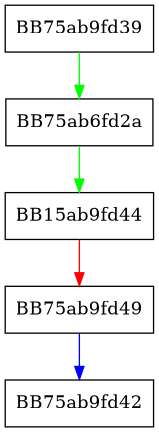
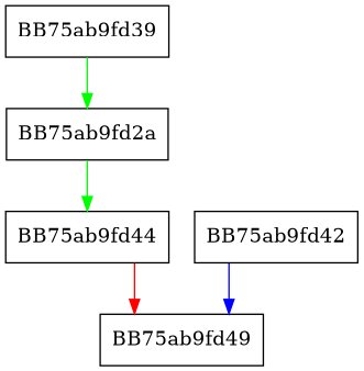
  digraph {
    splines=ortho
    node [shape=box]
    edge [color=green]
    BB75ab9fd39
-   BB75ab9fd2a [label=BB75ab6fd2a]
-   BB75ab9fd44 [label=BB15ab9fd44]
+   BB75ab9fd2a
+   BB75ab9fd44
    BB75ab9fd42
    BB75ab9fd49
    BB75ab9fd39 -> BB75ab9fd2a
    BB75ab9fd2a -> BB75ab9fd44
    BB75ab9fd44 -> BB75ab9fd49 [color=red]
-   BB75ab9fd49 -> BB75ab9fd42 [color=blue]
+   BB75ab9fd42 -> BB75ab9fd49 [color=blue]
  }
